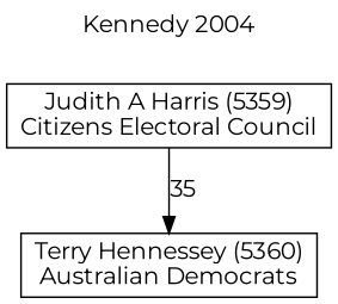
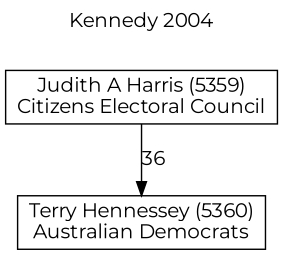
  digraph {
    label="Kennedy 2004"
    labelloc=t
    mclimit=10
    fontname=Montserrat
    node [shape=box fontname=Montserrat]
    n1 [label="Terry Hennessey (5360)\nAustralian Democrats"]
    n2 [label="Judith A Harris (5359)\nCitizens Electoral Council"]
-   n2 -> n1 [label=35 fontname=Montserrat]
+   n2 -> n1 [label=36 fontname=Montserrat]
  }
